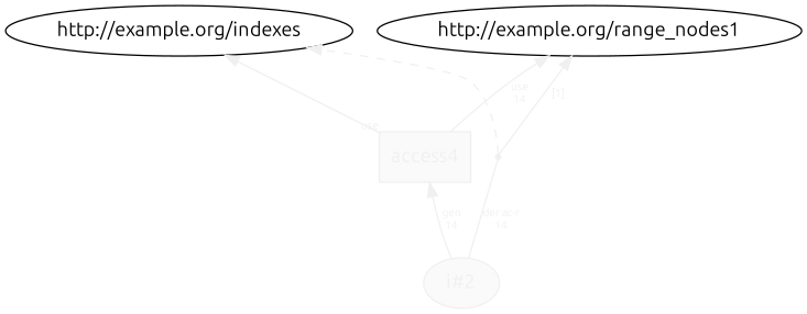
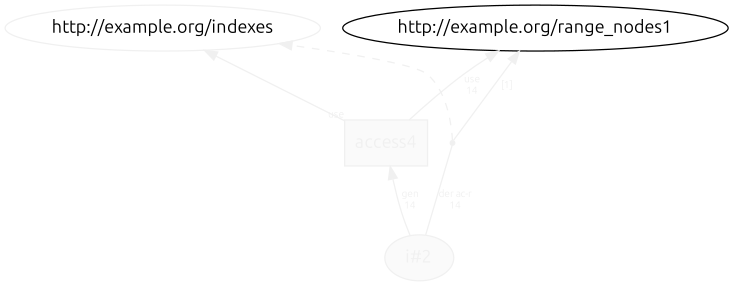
  digraph {
    rankdir=BT
    fontname=Ubuntu
    node [color="#F0F0F0" fontcolor="#F0F0F0" fontname=Ubuntu]
    edge [angle=60.0 color="#F0F0F0" distance=1.5 fontcolor="#F0F0F0" fontsize=8 rotation=20 fontname=Ubuntu]
    n1 [fillcolor="#FAFAFA" label="i#2" style=filled]
    n2 [fillcolor="#FAFAFA" label=access4 shape=polygon sides=4 style=filled]
    bn0 [shape=point]
-   "http://example.org/indexes" [color="" fontcolor=""]
+   "http://example.org/indexes" [fontcolor=""]
    "http://example.org/range_nodes1" [color="" fontcolor=""]
    n1 -> n2 [label="gen\n14"]
    n1 -> bn0 [arrowhead=none label="der ac-r\n14"]
    n2 -> "http://example.org/indexes" [labelangle=60.0 labeldistance=1.5 labelfontsize=8 taillabel=use angle="" distance="" fontsize=""]
    n2 -> "http://example.org/range_nodes1" [label="use\n14"]
    bn0 -> "http://example.org/indexes" [style=dashed angle="" distance="" fontsize="" rotation=""]
    bn0 -> "http://example.org/range_nodes1" [label="[1]"]
  }
